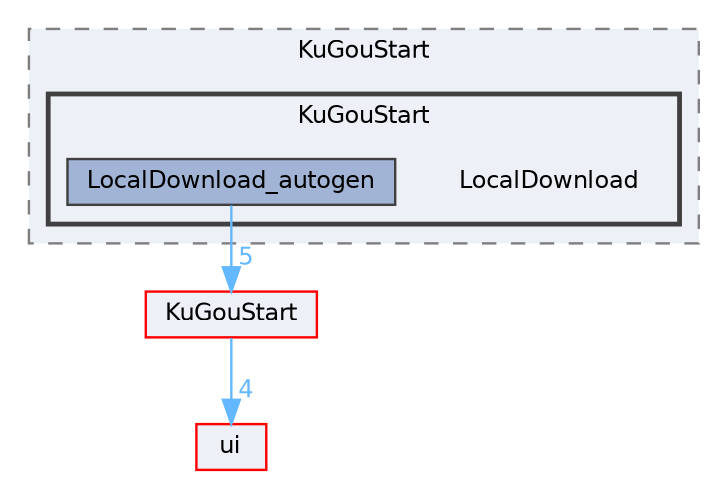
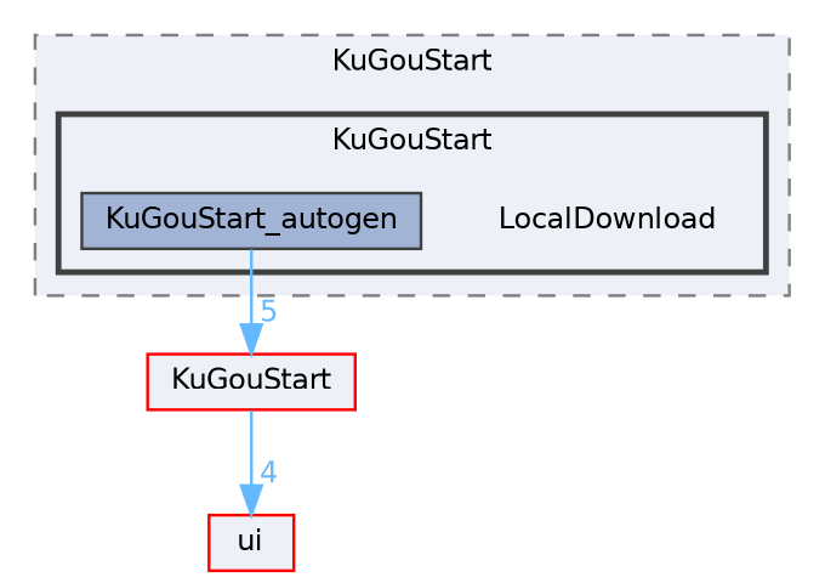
  digraph {
    compound=true
    node [fontname=Helvetica fontsize=10 shape=box color=red fillcolor="#edf0f7" style=filled]
    edge [color=steelblue1 fontcolor=steelblue1 fontname=Helvetica fontsize=10 labeldistance=1.5 labelfontname=Helvetica labelfontsize=10]
    n1 [height=0.2 label=LocalDownload shape=plaintext width=0.4 color="" fillcolor="" style=""]
-   n2 [color=grey25 fillcolor="#a2b4d6" height=0.2 label=LocalDownload_autogen width=0.4]
+   n2 [color=grey25 fillcolor="#a2b4d6" height=0.2 label=KuGouStart_autogen width=0.4]
    n3 [height=0.2 label=KuGouStart width=0.4]
    n4 [height=0.2 label=ui width=0.4]
    subgraph cluster_1 {
      bgcolor="#edf0f7"
      fontname=Helvetica
      fontsize=10
      label=KuGouStart
      pencolor=grey50
      style="filled,dashed"
      subgraph cluster_2 {
        bgcolor="#edf0f7"
        fontname=Helvetica
        fontsize=10
        label=KuGouStart
        pencolor=grey25
        style="filled,bold"
        n1
        n2
      }
    }
    n2 -> n3 [headlabel=5]
    n3 -> n4 [headlabel=4]
  }
